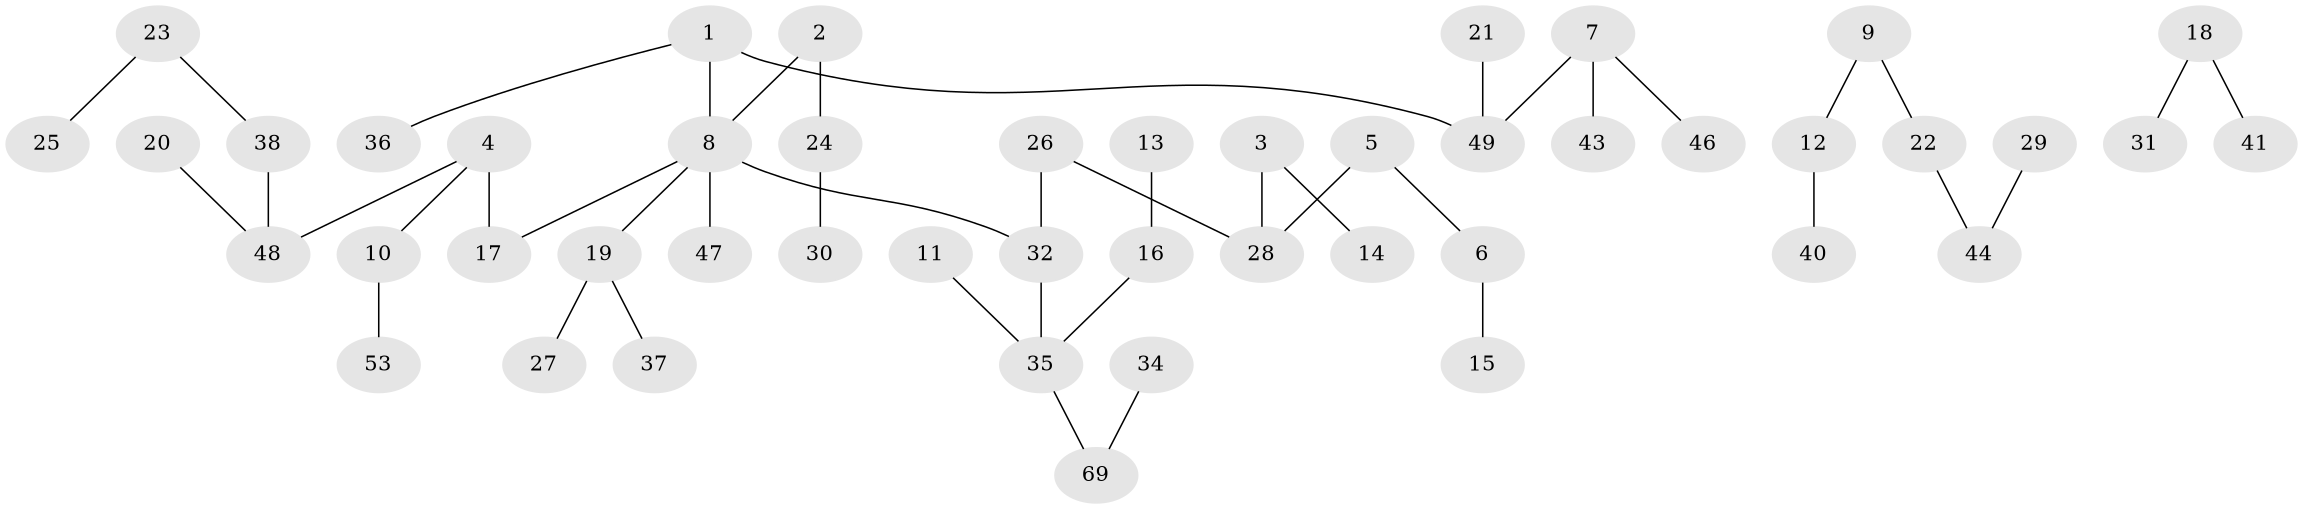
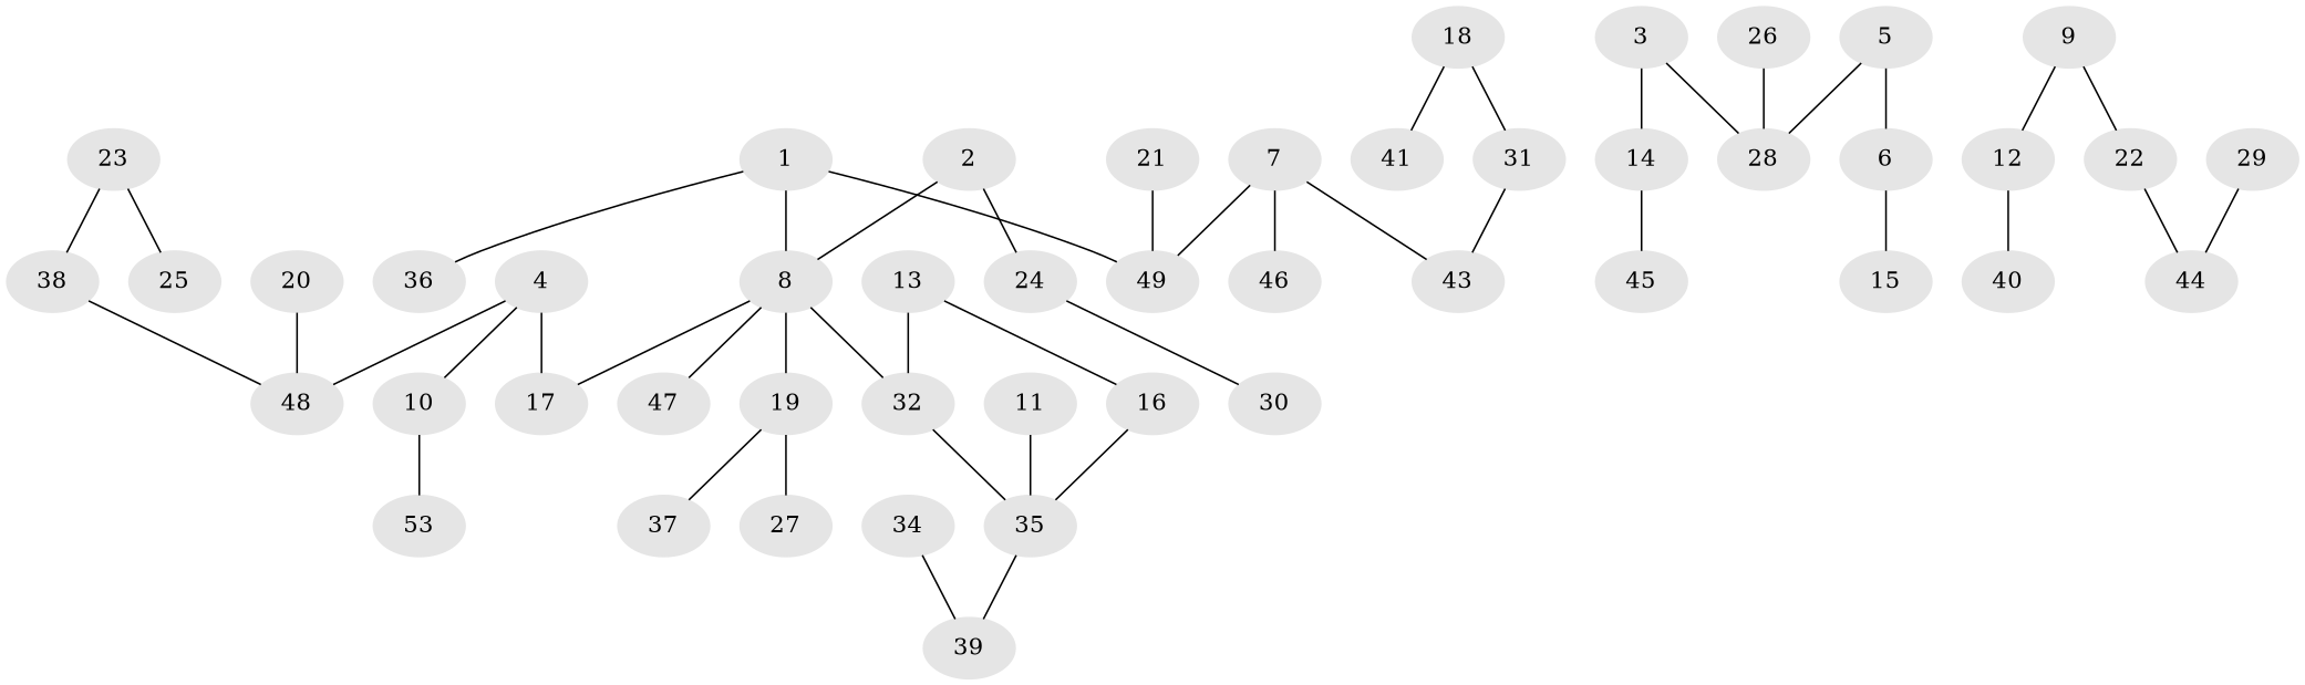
  graph {
    node [color=gray90 style=filled]
    edge [weight=1.0]
    1
    8
    36
    49
    17
    19
    32
    47
    2
    24
    30
    3
    14
    28
+   45
    4
    10
    48
    n19 [label=53]
    5
    6
    15
    7
    43
    46
    27
    37
    35
    9
    12
    22
    40
    44
    11
-   39 [label=69]
+   39
    13
    16
    18
    31
    41
    20
    21
    23
    25
    38
    26
    29
    34
    1 -- 8
    1 -- 36
    1 -- 49
    8 -- 17
    8 -- 19
    8 -- 32
    8 -- 47
    19 -- 27
    19 -- 37
    32 -- 35
    2 -- 8
    2 -- 24
    24 -- 30
    3 -- 14
    3 -- 28
+   14 -- 45
    4 -- 17
    4 -- 10
    4 -- 48
    10 -- n19
    5 -- 28
    5 -- 6
    6 -- 15
    7 -- 49
    7 -- 43
    7 -- 46
    35 -- 39
    9 -- 12
    9 -- 22
    12 -- 40
    22 -- 44
    11 -- 35
    13 -- 16
    16 -- 35
    18 -- 31
    18 -- 41
+   31 -- 43
    20 -- 48
    21 -- 49
    23 -- 25
    23 -- 38
    38 -- 48
-   26 -- 32
+   13 -- 32
    26 -- 28
    29 -- 44
    34 -- 39
  }
